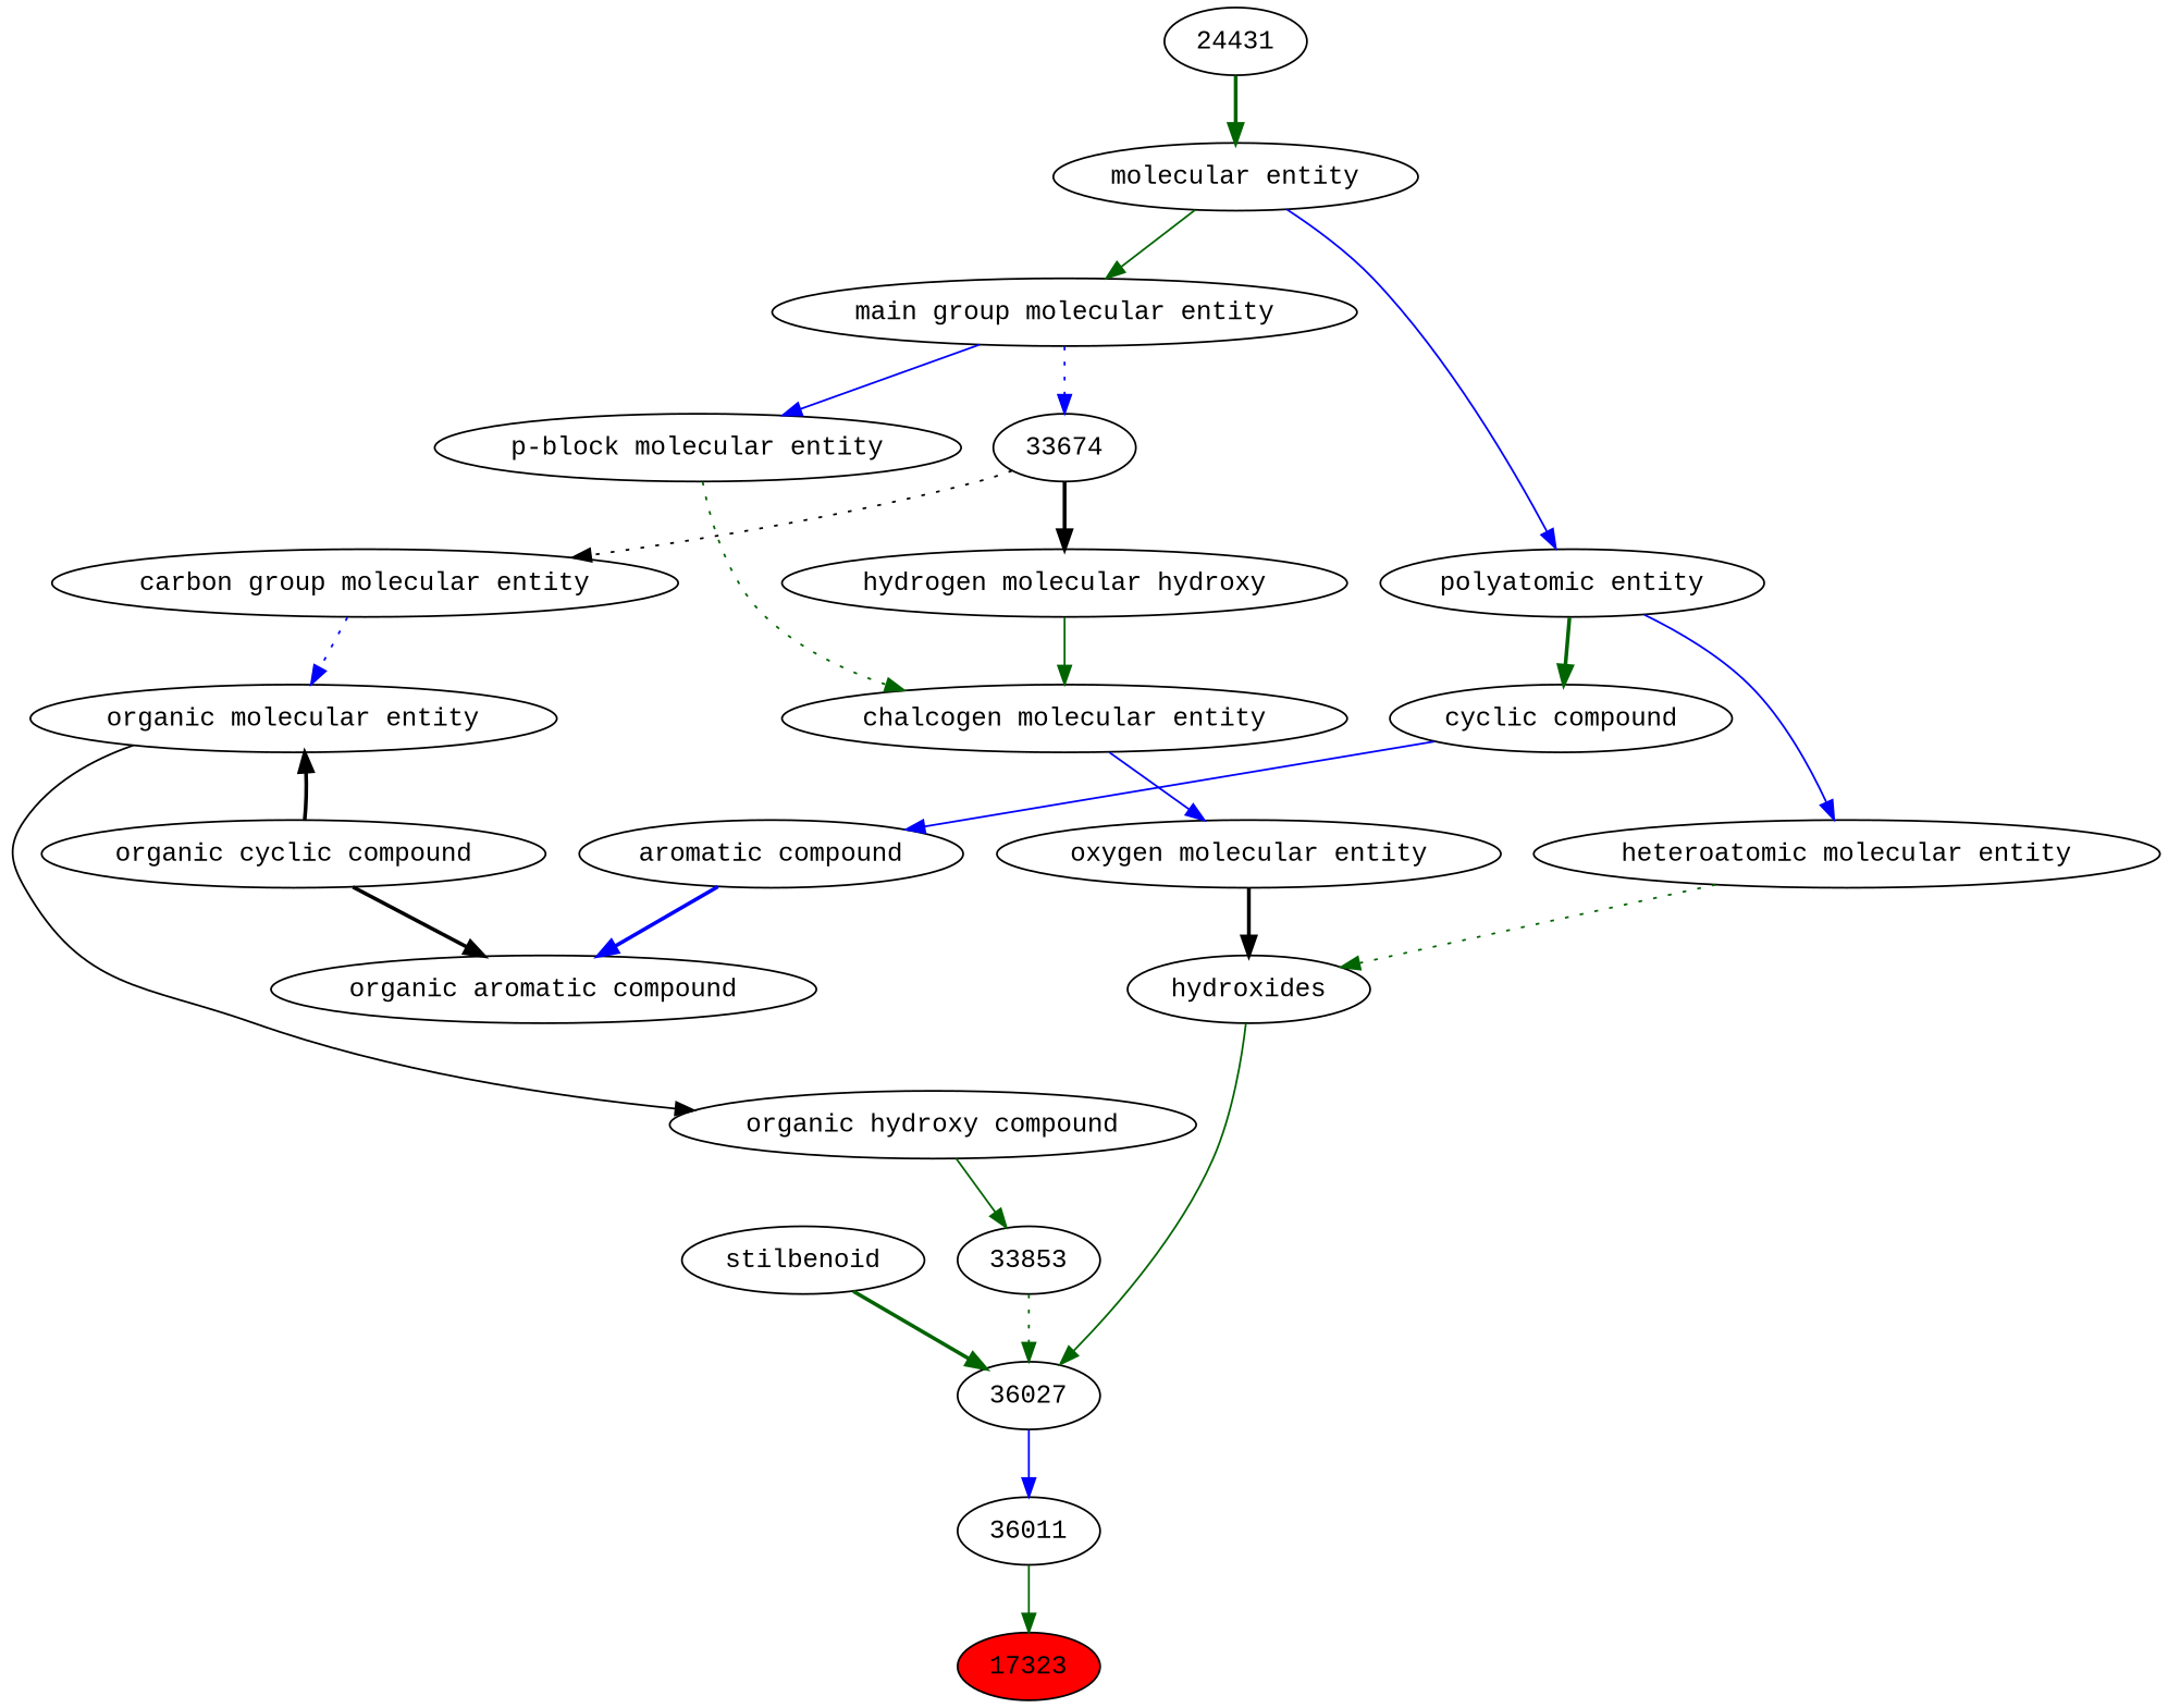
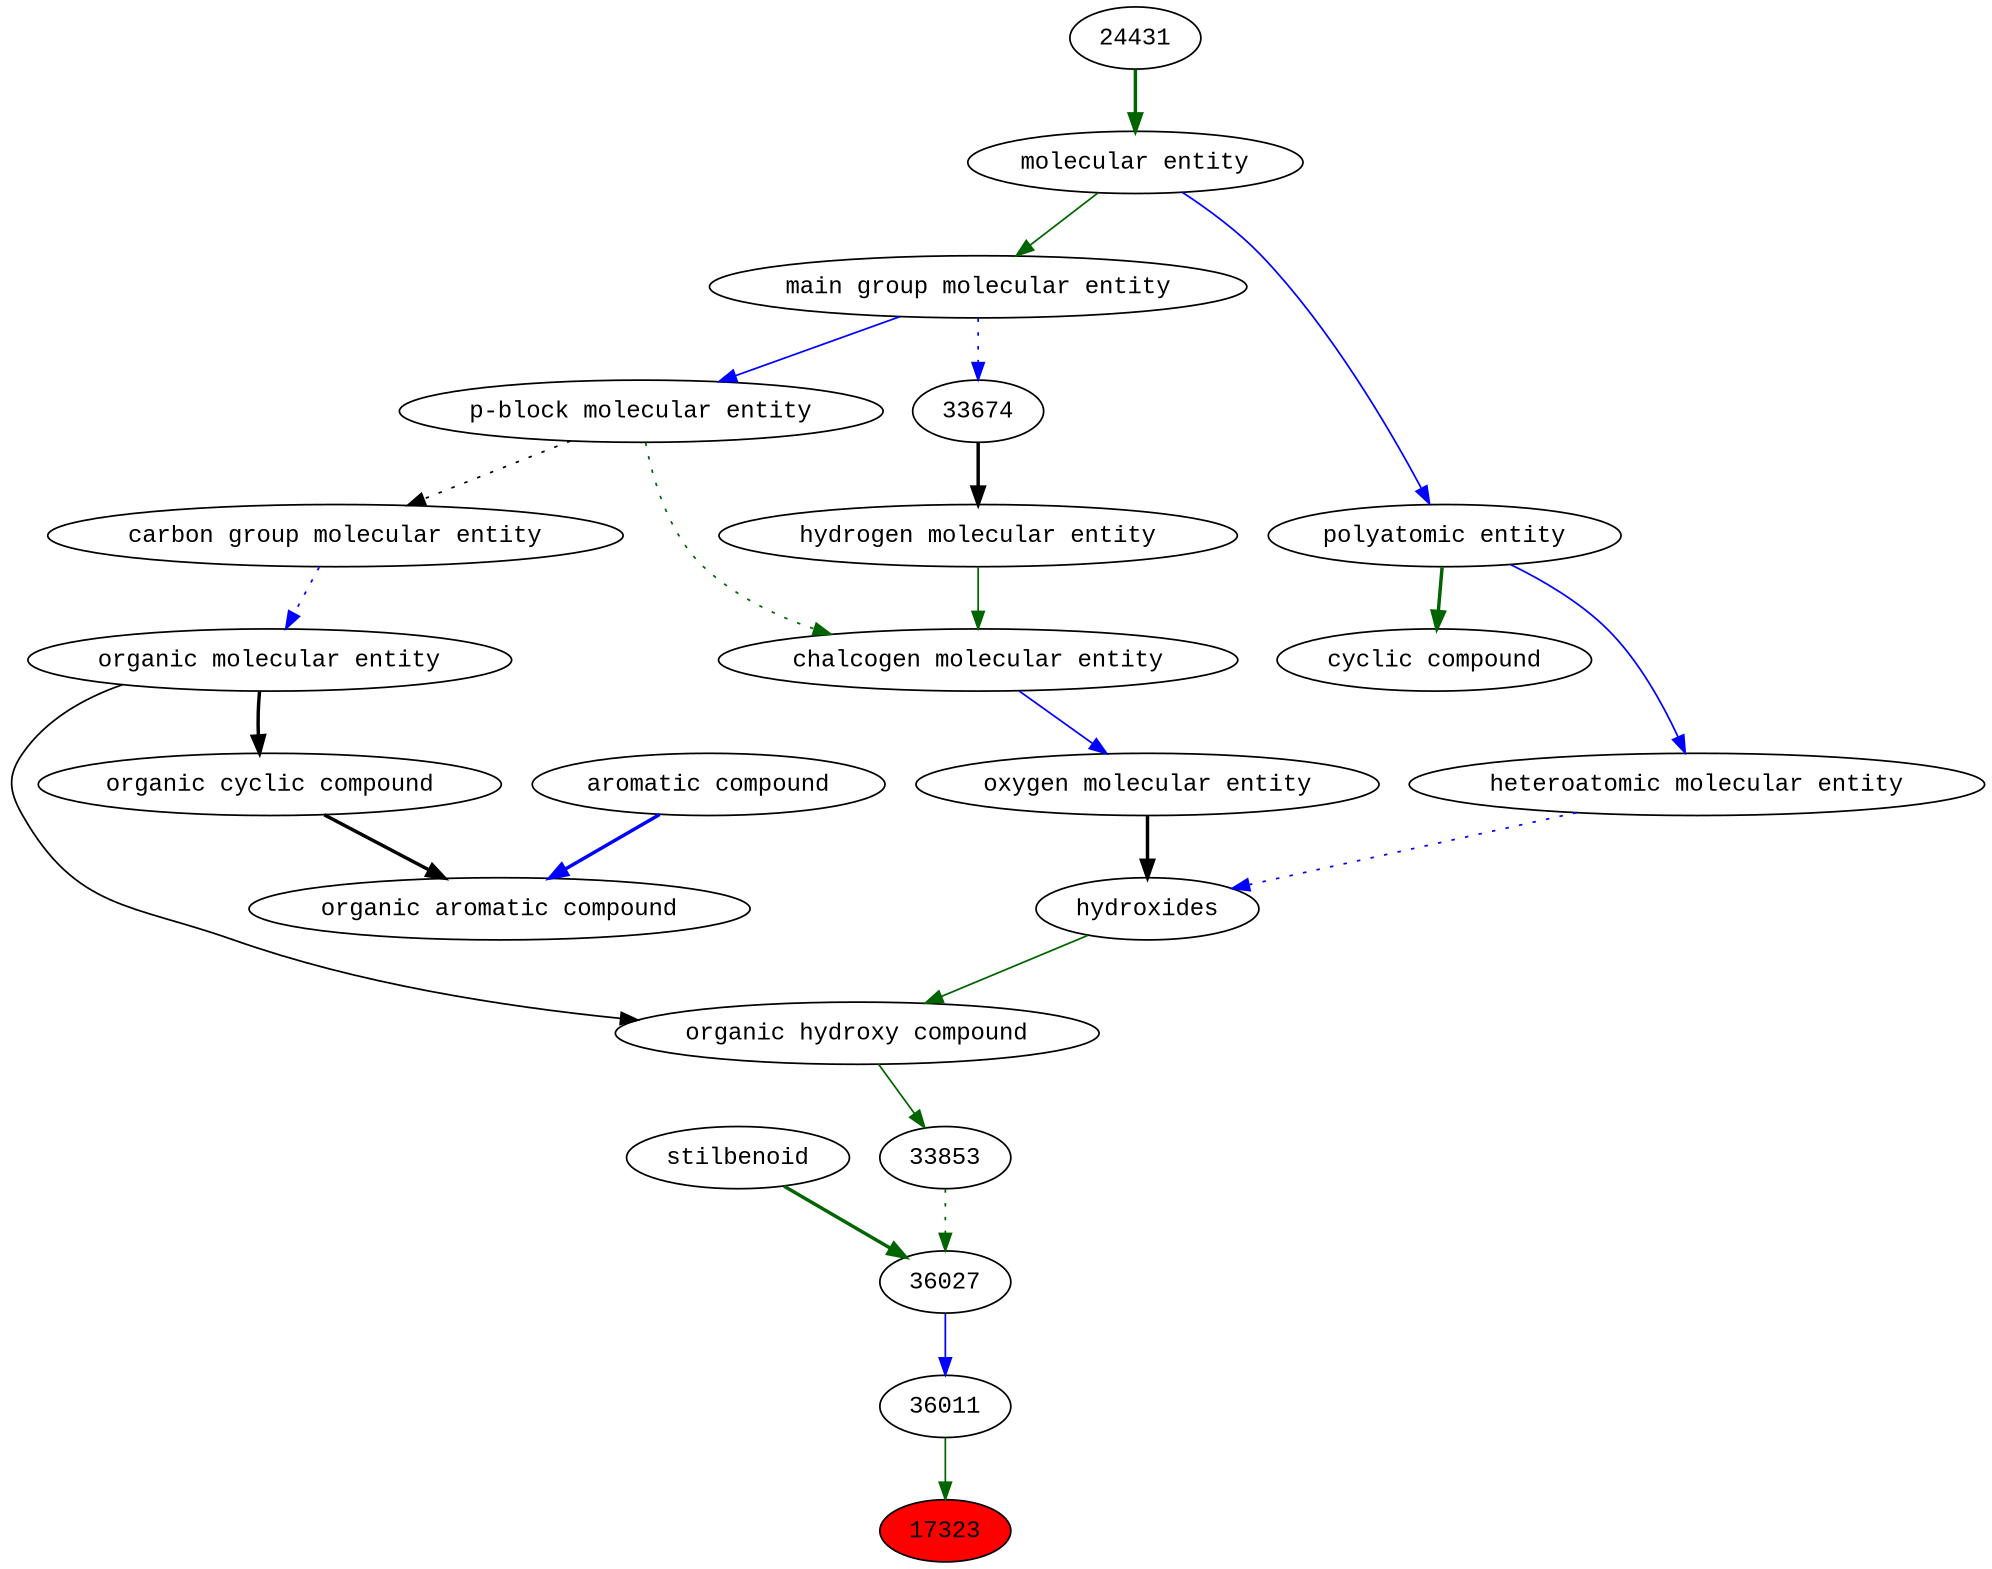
  digraph {
    fontname="Liberation Mono"
    node [fontname="Liberation Mono"]
    edge [color=darkgreen fontname="Liberation Mono" style=solid]
    n1 [fillcolor=red label=17323 style=filled]
    n2 [label=36011]
    n3 [label=36027]
    n4 [label=stilbenoid]
    n5 [label=33853]
    n6 [label="organic hydroxy compound"]
    n7 [label="organic aromatic compound"]
    n8 [label=hydroxides]
    n9 [label="organic molecular entity"]
    n10 [label="organic cyclic compound"]
    n11 [label="aromatic compound"]
    n12 [label="oxygen molecular entity"]
-   n13 [label="hydrogen molecular hydroxy"]
+   n13 [label="hydrogen molecular entity"]
    n14 [label="chalcogen molecular entity"]
    n15 [label="heteroatomic molecular entity"]
    n16 [label="carbon group molecular entity"]
    n17 [label="cyclic compound"]
    n18 [label=33674]
    n19 [label="polyatomic entity"]
    n20 [label="p-block molecular entity"]
    n21 [label="main group molecular entity"]
    n22 [label="molecular entity"]
    n23 [label=24431]
    n2 -> n1
    n3 -> n2 [color=blue]
    n4 -> n3 [style=bold]
    n5 -> n3 [style=dotted]
    n6 -> n5
-   n8 -> n3
+   n8 -> n6
    n9 -> n6 [color=black]
-   n10 -> n9 [color=black style=bold]
+   n9 -> n10 [color=black style=bold]
    n10 -> n7 [color=black style=bold]
    n11 -> n7 [color=blue style=bold]
    n12 -> n8 [color=black style=bold]
    n13 -> n14
    n14 -> n12 [color=blue]
-   n15 -> n8 [style=dotted]
+   n15 -> n8 [color=blue style=dotted]
    n16 -> n9 [color=blue style=dotted]
-   n17 -> n11 [color=blue]
    n18 -> n13 [color=black style=bold]
    n19 -> n15 [color=blue]
    n19 -> n17 [style=bold]
    n20 -> n14 [style=dotted]
-   n18 -> n16 [color=black style=dotted]
+   n20 -> n16 [color=black style=dotted]
    n21 -> n18 [color=blue style=dotted]
    n21 -> n20 [color=blue]
    n22 -> n19 [color=blue]
    n22 -> n21
    n23 -> n22 [style=bold]
  }
